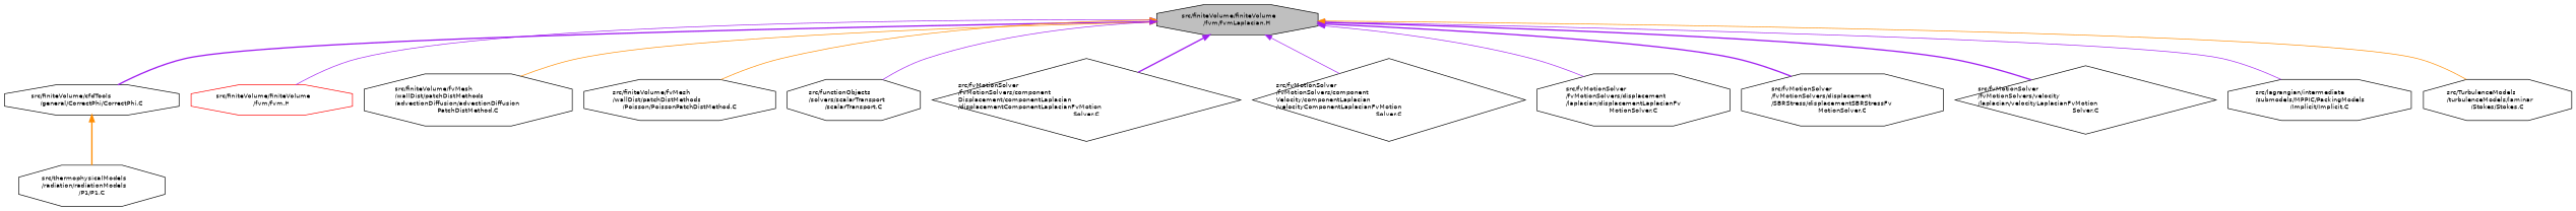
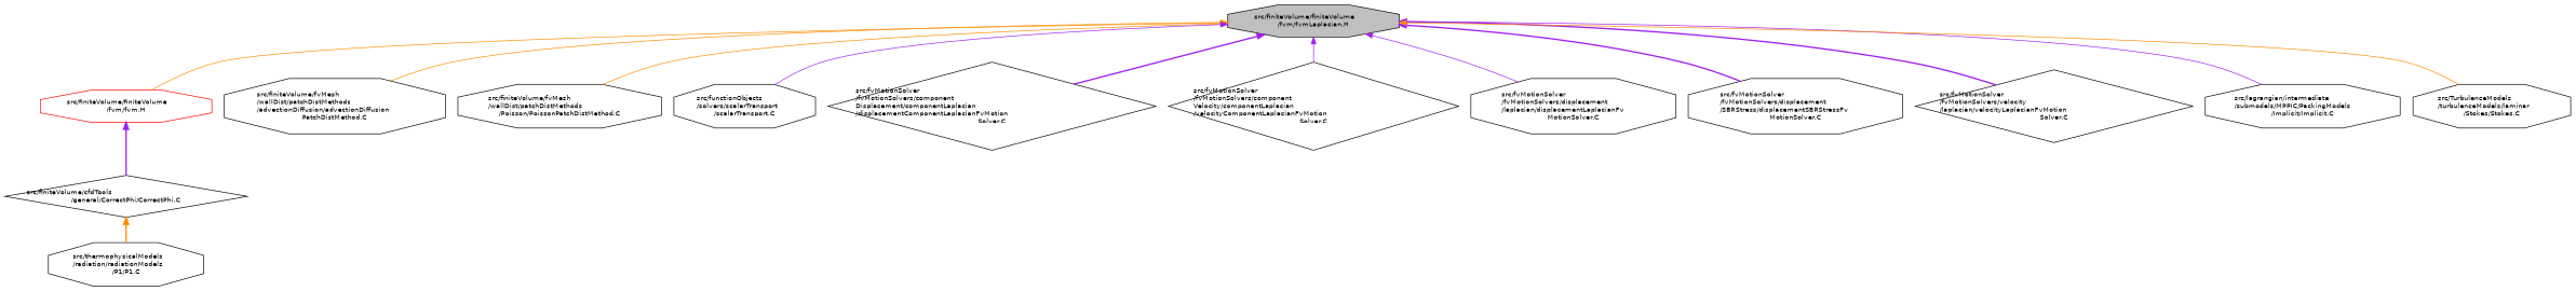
  digraph {
    node [color=black fontname=Helvetica fontsize=10 shape=octagon]
    edge [color=purple dir=back fontname=Helvetica fontsize=10 labelfontname=Helvetica labelfontsize=10 style=solid]
    n1 [fillcolor=grey75 fontcolor=black height=0.2 label="src/finiteVolume/finiteVolume\l/fvm/fvmLaplacian.H" style=filled width=0.4]
-   n2 [height=0.2 label="src/finiteVolume/cfdTools\l/general/CorrectPhi/CorrectPhi.C" width=0.4]
+   n2 [height=0.2 label="src/finiteVolume/cfdTools\l/general/CorrectPhi/CorrectPhi.C" shape=diamond width=0.4]
    n3 [color=red height=0.2 label="src/finiteVolume/finiteVolume\l/fvm/fvm.H" width=0.4]
    n4 [height=0.2 label="src/finiteVolume/fvMesh\l/wallDist/patchDistMethods\l/advectionDiffusion/advectionDiffusion\lPatchDistMethod.C" width=0.4]
    n5 [height=0.2 label="src/finiteVolume/fvMesh\l/wallDist/patchDistMethods\l/Poisson/PoissonPatchDistMethod.C" width=0.4]
    n6 [height=0.2 label="src/functionObjects\l/solvers/scalarTransport\l/scalarTransport.C" width=0.4]
    n7 [height=0.2 label="src/fvMotionSolver\l/fvMotionSolvers/component\lDisplacement/componentLaplacian\l/displacementComponentLaplacianFvMotion\lSolver.C" shape=diamond width=0.4]
    n8 [height=0.2 label="src/fvMotionSolver\l/fvMotionSolvers/component\lVelocity/componentLaplacian\l/velocityComponentLaplacianFvMotion\lSolver.C" shape=diamond width=0.4]
    n9 [height=0.2 label="src/fvMotionSolver\l/fvMotionSolvers/displacement\l/laplacian/displacementLaplacianFv\lMotionSolver.C" width=0.4]
    n10 [height=0.2 label="src/fvMotionSolver\l/fvMotionSolvers/displacement\l/SBRStress/displacementSBRStressFv\lMotionSolver.C" width=0.4]
    n11 [height=0.2 label="src/fvMotionSolver\l/fvMotionSolvers/velocity\l/laplacian/velocityLaplacianFvMotion\lSolver.C" shape=diamond width=0.4]
    n12 [height=0.2 label="src/lagrangian/intermediate\l/submodels/MPPIC/PackingModels\l/Implicit/Implicit.C" width=0.4]
    n13 [height=0.2 label="src/TurbulenceModels\l/turbulenceModels/laminar\l/Stokes/Stokes.C" width=0.4]
    n14 [height=0.2 label="src/thermophysicalModels\l/radiation/radiationModels\l/P1/P1.C" width=0.4]
-   n1 -> n2 [style=bold]
-   n1 -> n3
+   n3 -> n2 [style=bold]
+   n1 -> n3 [color=darkorange]
    n1 -> n4 [color=darkorange]
    n1 -> n5 [color=darkorange]
    n1 -> n6
    n1 -> n7 [style=bold]
    n1 -> n8
    n1 -> n9
    n1 -> n10 [style=bold]
    n1 -> n11 [style=bold]
    n1 -> n12
    n1 -> n13 [color=darkorange]
    n2 -> n14 [color=darkorange style=bold]
  }
